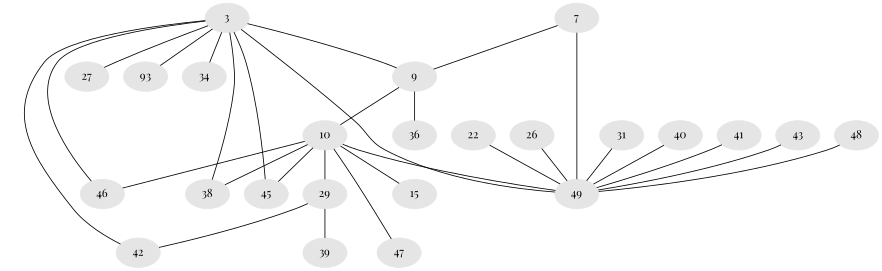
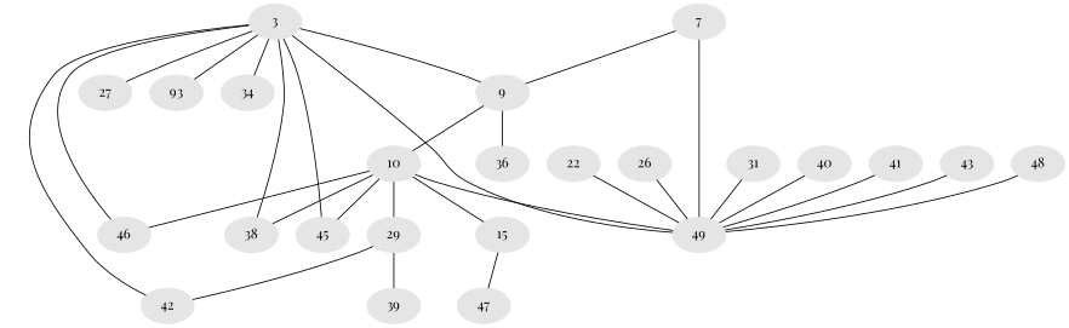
  graph {
    fontname="Playfair Display"
    node [color=gray90 fontname="Playfair Display" style=filled]
    edge [fontname="Playfair Display"]
    9 [super="+8"]
    10 [super="+5"]
    36
    3
    27 [super="+24"]
    n6 [label=93]
    34 [super="+13"]
    38 [super="+28"]
    42
    45 [super="+37"]
    46 [super="+44"]
    49 [super="+20+19"]
    7
    15
    29
    47
    39
    22
    26
    31
    40
    41
    43
    48 [super="+30"]
    9 -- 10
    9 -- 36
    10 -- 38
    10 -- 45
    10 -- 46
    10 -- 49 [weight=4]
    10 -- 15 [weight=2]
    10 -- 29 [weight=2]
-   10 -- 47
+   15 -- 47
    3 -- 9 [weight=2]
    3 -- 27
    3 -- n6
    3 -- 34
    3 -- 38
    3 -- 42
    3 -- 45
    3 -- 46
    3 -- 49
    7 -- 9
    7 -- 49 [weight=3]
    29 -- 42
    29 -- 39
    22 -- 49
    26 -- 49
    31 -- 49
    40 -- 49
    41 -- 49
    43 -- 49
    48 -- 49
  }
